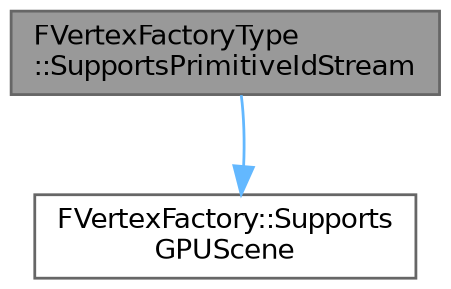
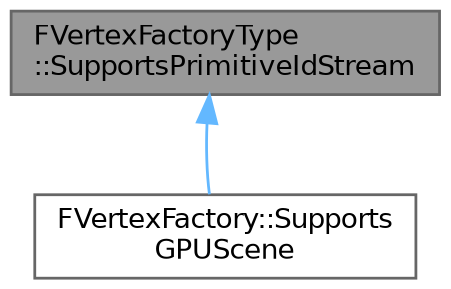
  digraph {
    rankdir=TB
    node [fontname=Helvetica fontsize=10 shape=box style=filled]
    n1 [color=gray40 fillcolor=grey60 fontcolor=black height=0.2 label="FVertexFactoryType\l::SupportsPrimitiveIdStream" width=0.4]
    n2 [color=grey40 fillcolor=white height=0.2 label="FVertexFactory::Supports\lGPUScene" width=0.4]
-   n2 -> n1 [color=steelblue1 dir=back fontname=Helvetica fontsize=10 labelfontname=Helvetica labelfontsize=10 style=solid]
+   n1 -> n2 [color=steelblue1 dir=back fontname=Helvetica fontsize=10 labelfontname=Helvetica labelfontsize=10 style=solid]
  }
